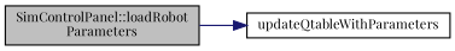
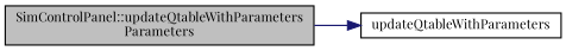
  digraph {
    rankdir=LR
    fontname="Playfair Display"
    node [color=black fontname="Playfair Display" fontsize=10 shape=record style=filled]
-   n1 [fillcolor=grey75 fontcolor=black height=0.2 label="SimControlPanel::loadRobot\lParameters" width=0.4]
+   n1 [fillcolor=grey75 fontcolor=black height=0.2 label="SimControlPanel::updateQtableWithParameters\lParameters" width=0.4]
    n2 [fillcolor=white height=0.2 label=updateQtableWithParameters width=0.4]
    n1 -> n2 [color=midnightblue fontname="Playfair Display" fontsize=10 labelfontname=FreeSans labelfontsize=10 style=solid]
  }
